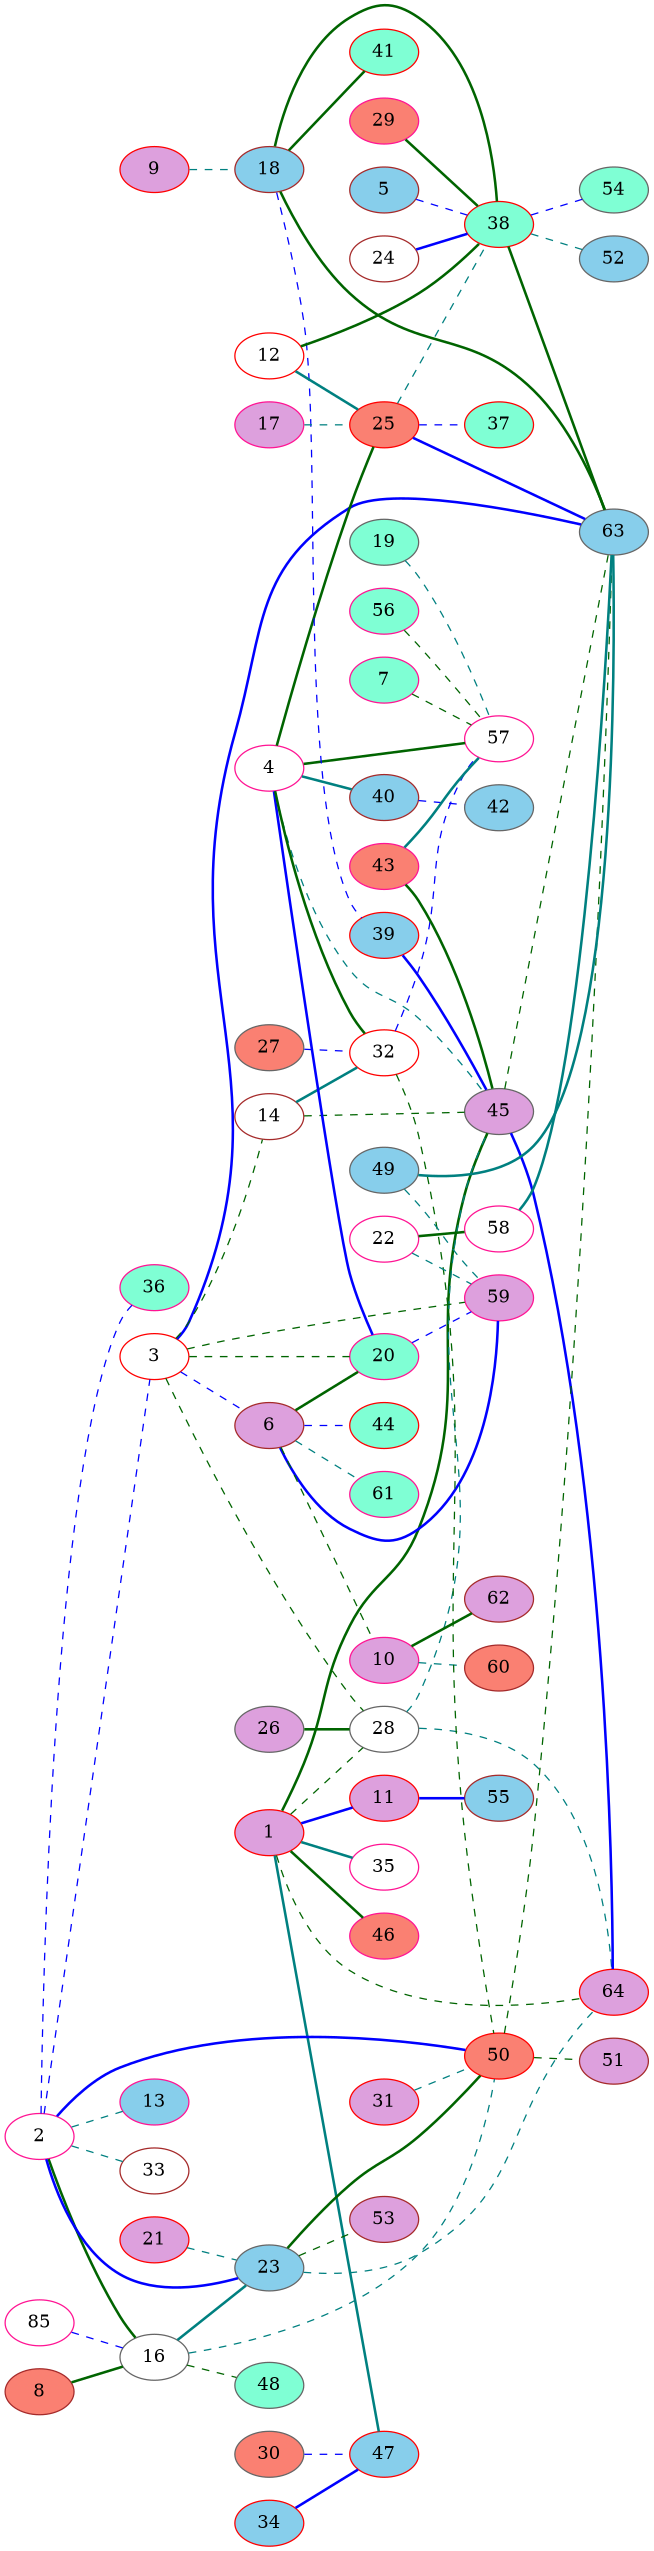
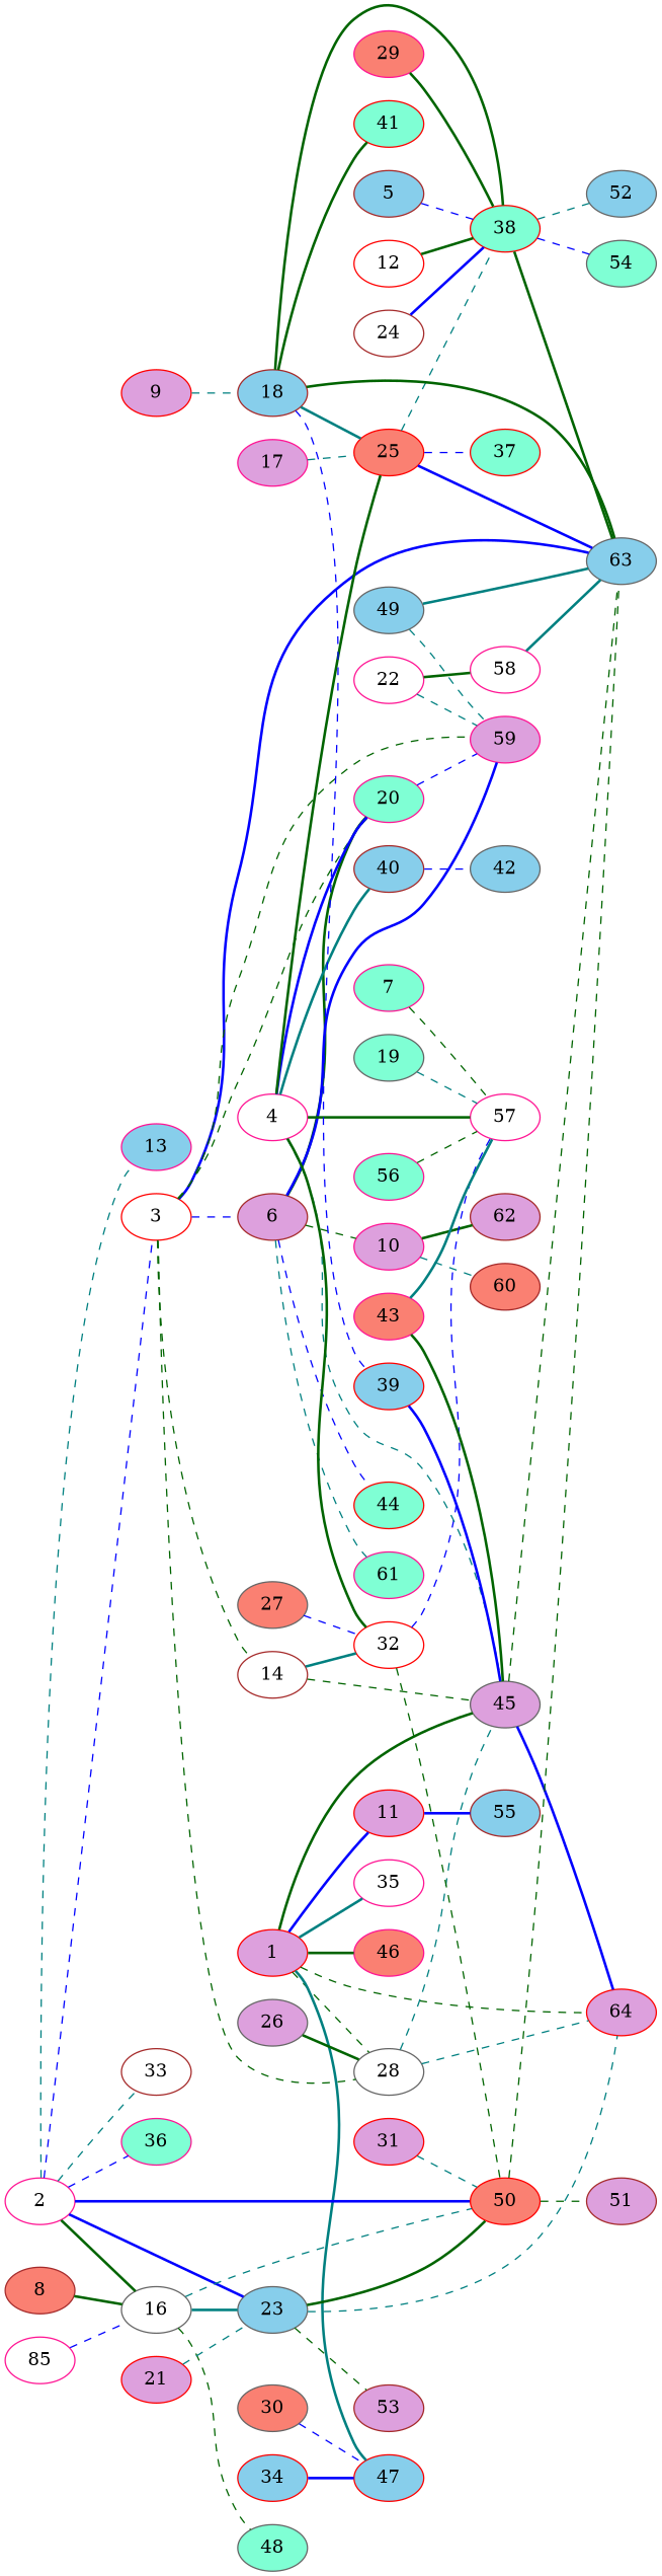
  graph {
    rankdir=LR
    node [color=deeppink fillcolor=plum style=filled]
    edge [color=darkgreen style=dashed weight=1.0]
    1 [color=red]
    11 [color=red]
    28 [color=gray40 fillcolor=white]
    35 [fillcolor=white]
    45 [color=gray40]
    46 [fillcolor=salmon]
    47 [color=red fillcolor=skyblue]
    64 [color=red]
    55 [color=brown fillcolor=skyblue]
    63 [color=gray40 fillcolor=skyblue]
    2 [fillcolor=white]
    3 [color=red fillcolor=white]
    13 [fillcolor=skyblue]
    16 [color=gray40 fillcolor=white]
    23 [color=gray40 fillcolor=skyblue]
    33 [color=brown fillcolor=white]
    36 [fillcolor=aquamarine]
    50 [color=red fillcolor=salmon]
    6 [color=brown]
    14 [color=brown fillcolor=white]
    20 [fillcolor=aquamarine]
    59
    48 [color=gray40 fillcolor=aquamarine]
    53 [color=brown]
    51 [color=brown]
    10
    44 [color=red fillcolor=aquamarine]
    61 [fillcolor=aquamarine]
    32 [color=red fillcolor=white]
    4 [fillcolor=white]
    25 [color=red fillcolor=salmon]
    40 [color=brown fillcolor=skyblue]
    57 [fillcolor=white]
    38 [color=red fillcolor=aquamarine]
    37 [color=red fillcolor=aquamarine]
    42 [color=gray40 fillcolor=skyblue]
    5 [color=brown fillcolor=skyblue]
    52 [color=gray40 fillcolor=skyblue]
    54 [color=gray40 fillcolor=aquamarine]
    60 [color=brown fillcolor=salmon]
    62 [color=brown]
    7 [fillcolor=aquamarine]
    8 [color=brown fillcolor=salmon]
    18 [color=brown fillcolor=skyblue]
    9 [color=red]
    39 [color=red fillcolor=skyblue]
    41 [color=red fillcolor=aquamarine]
    12 [color=red fillcolor=white]
    n49 [fillcolor=white label=85]
    17
    19 [color=gray40 fillcolor=aquamarine]
    21 [color=red]
    22 [fillcolor=white]
    58 [fillcolor=white]
    24 [color=brown fillcolor=white]
    26 [color=gray40]
    27 [color=gray40 fillcolor=salmon]
    29 [fillcolor=salmon]
    30 [color=gray40 fillcolor=salmon]
    31 [color=red]
    34 [color=red fillcolor=skyblue]
    43 [fillcolor=salmon]
    49 [color=gray40 fillcolor=skyblue]
    56 [fillcolor=aquamarine]
    1 -- 11 [color=blue style=bold]
    1 -- 28 [weight=2.0]
    1 -- 35 [color=teal style=bold]
    1 -- 45 [style=bold weight=2.0]
    1 -- 46 [style=bold]
    1 -- 47 [color=teal style=bold]
    1 -- 64 [weight=2.0]
    11 -- 55 [color=blue style=bold]
    28 -- 45 [color=teal]
    28 -- 64 [color=teal]
    45 -- 64 [color=blue style=bold]
    45 -- 63
    2 -- 3 [color=blue]
    2 -- 13 [color=teal]
    2 -- 16 [style=bold weight=2.0]
    2 -- 23 [color=blue style=bold weight=2.0]
    2 -- 33 [color=teal]
    2 -- 36 [color=blue]
    2 -- 50 [color=blue style=bold weight=2.0]
    3 -- 28
    3 -- 63 [color=blue style=bold]
    3 -- 6 [color=blue weight=2.0]
    3 -- 14
    3 -- 20 [weight=2.0]
    3 -- 59 [weight=2.0]
    16 -- 23 [color=teal style=bold]
    16 -- 50 [color=teal]
    16 -- 48
    23 -- 64 [color=teal]
    23 -- 50 [style=bold]
    23 -- 53
    50 -- 63
    50 -- 51
    6 -- 20 [style=bold]
    6 -- 59 [color=blue style=bold]
    6 -- 10
    6 -- 44 [color=blue]
    6 -- 61 [color=teal]
    14 -- 45
    14 -- 32 [color=teal style=bold]
    20 -- 59 [color=blue]
    10 -- 60 [color=teal]
    10 -- 62 [style=bold]
    32 -- 50
    32 -- 57 [color=blue weight=2.0]
    4 -- 45 [color=teal]
    4 -- 20 [color=blue style=bold]
    4 -- 32 [style=bold weight=2.0]
    4 -- 25 [style=bold]
    4 -- 40 [color=teal style=bold]
    4 -- 57 [style=bold weight=4.0]
    25 -- 63 [color=blue style=bold]
    25 -- 38 [color=teal]
    25 -- 37 [color=blue]
    40 -- 42 [color=blue]
    38 -- 63 [style=bold]
    38 -- 52 [color=teal]
    38 -- 54 [color=blue]
    5 -- 38 [color=blue]
    7 -- 57
    8 -- 16 [style=bold]
    18 -- 63 [style=bold weight=2.0]
-   12 -- 25 [color=teal style=bold weight=2.0]
+   18 -- 25 [color=teal style=bold weight=2.0]
    18 -- 38 [style=bold weight=2.0]
    18 -- 39 [color=blue]
    18 -- 41 [style=bold]
    9 -- 18 [color=teal]
    39 -- 45 [color=blue style=bold]
    12 -- 38 [style=bold]
    n49 -- 16 [color=blue]
    17 -- 25 [color=teal]
    19 -- 57 [color=teal]
    21 -- 23 [color=teal]
    22 -- 59 [color=teal]
    22 -- 58 [style=bold]
    58 -- 63 [color=teal style=bold]
    24 -- 38 [color=blue style=bold]
    26 -- 28 [style=bold]
    27 -- 32 [color=blue]
    29 -- 38 [style=bold]
    30 -- 47 [color=blue]
    31 -- 50 [color=teal]
    34 -- 47 [color=blue style=bold]
    43 -- 45 [style=bold]
    43 -- 57 [color=teal style=bold]
    49 -- 63 [color=teal style=bold]
    49 -- 59 [color=teal]
    56 -- 57
  }
